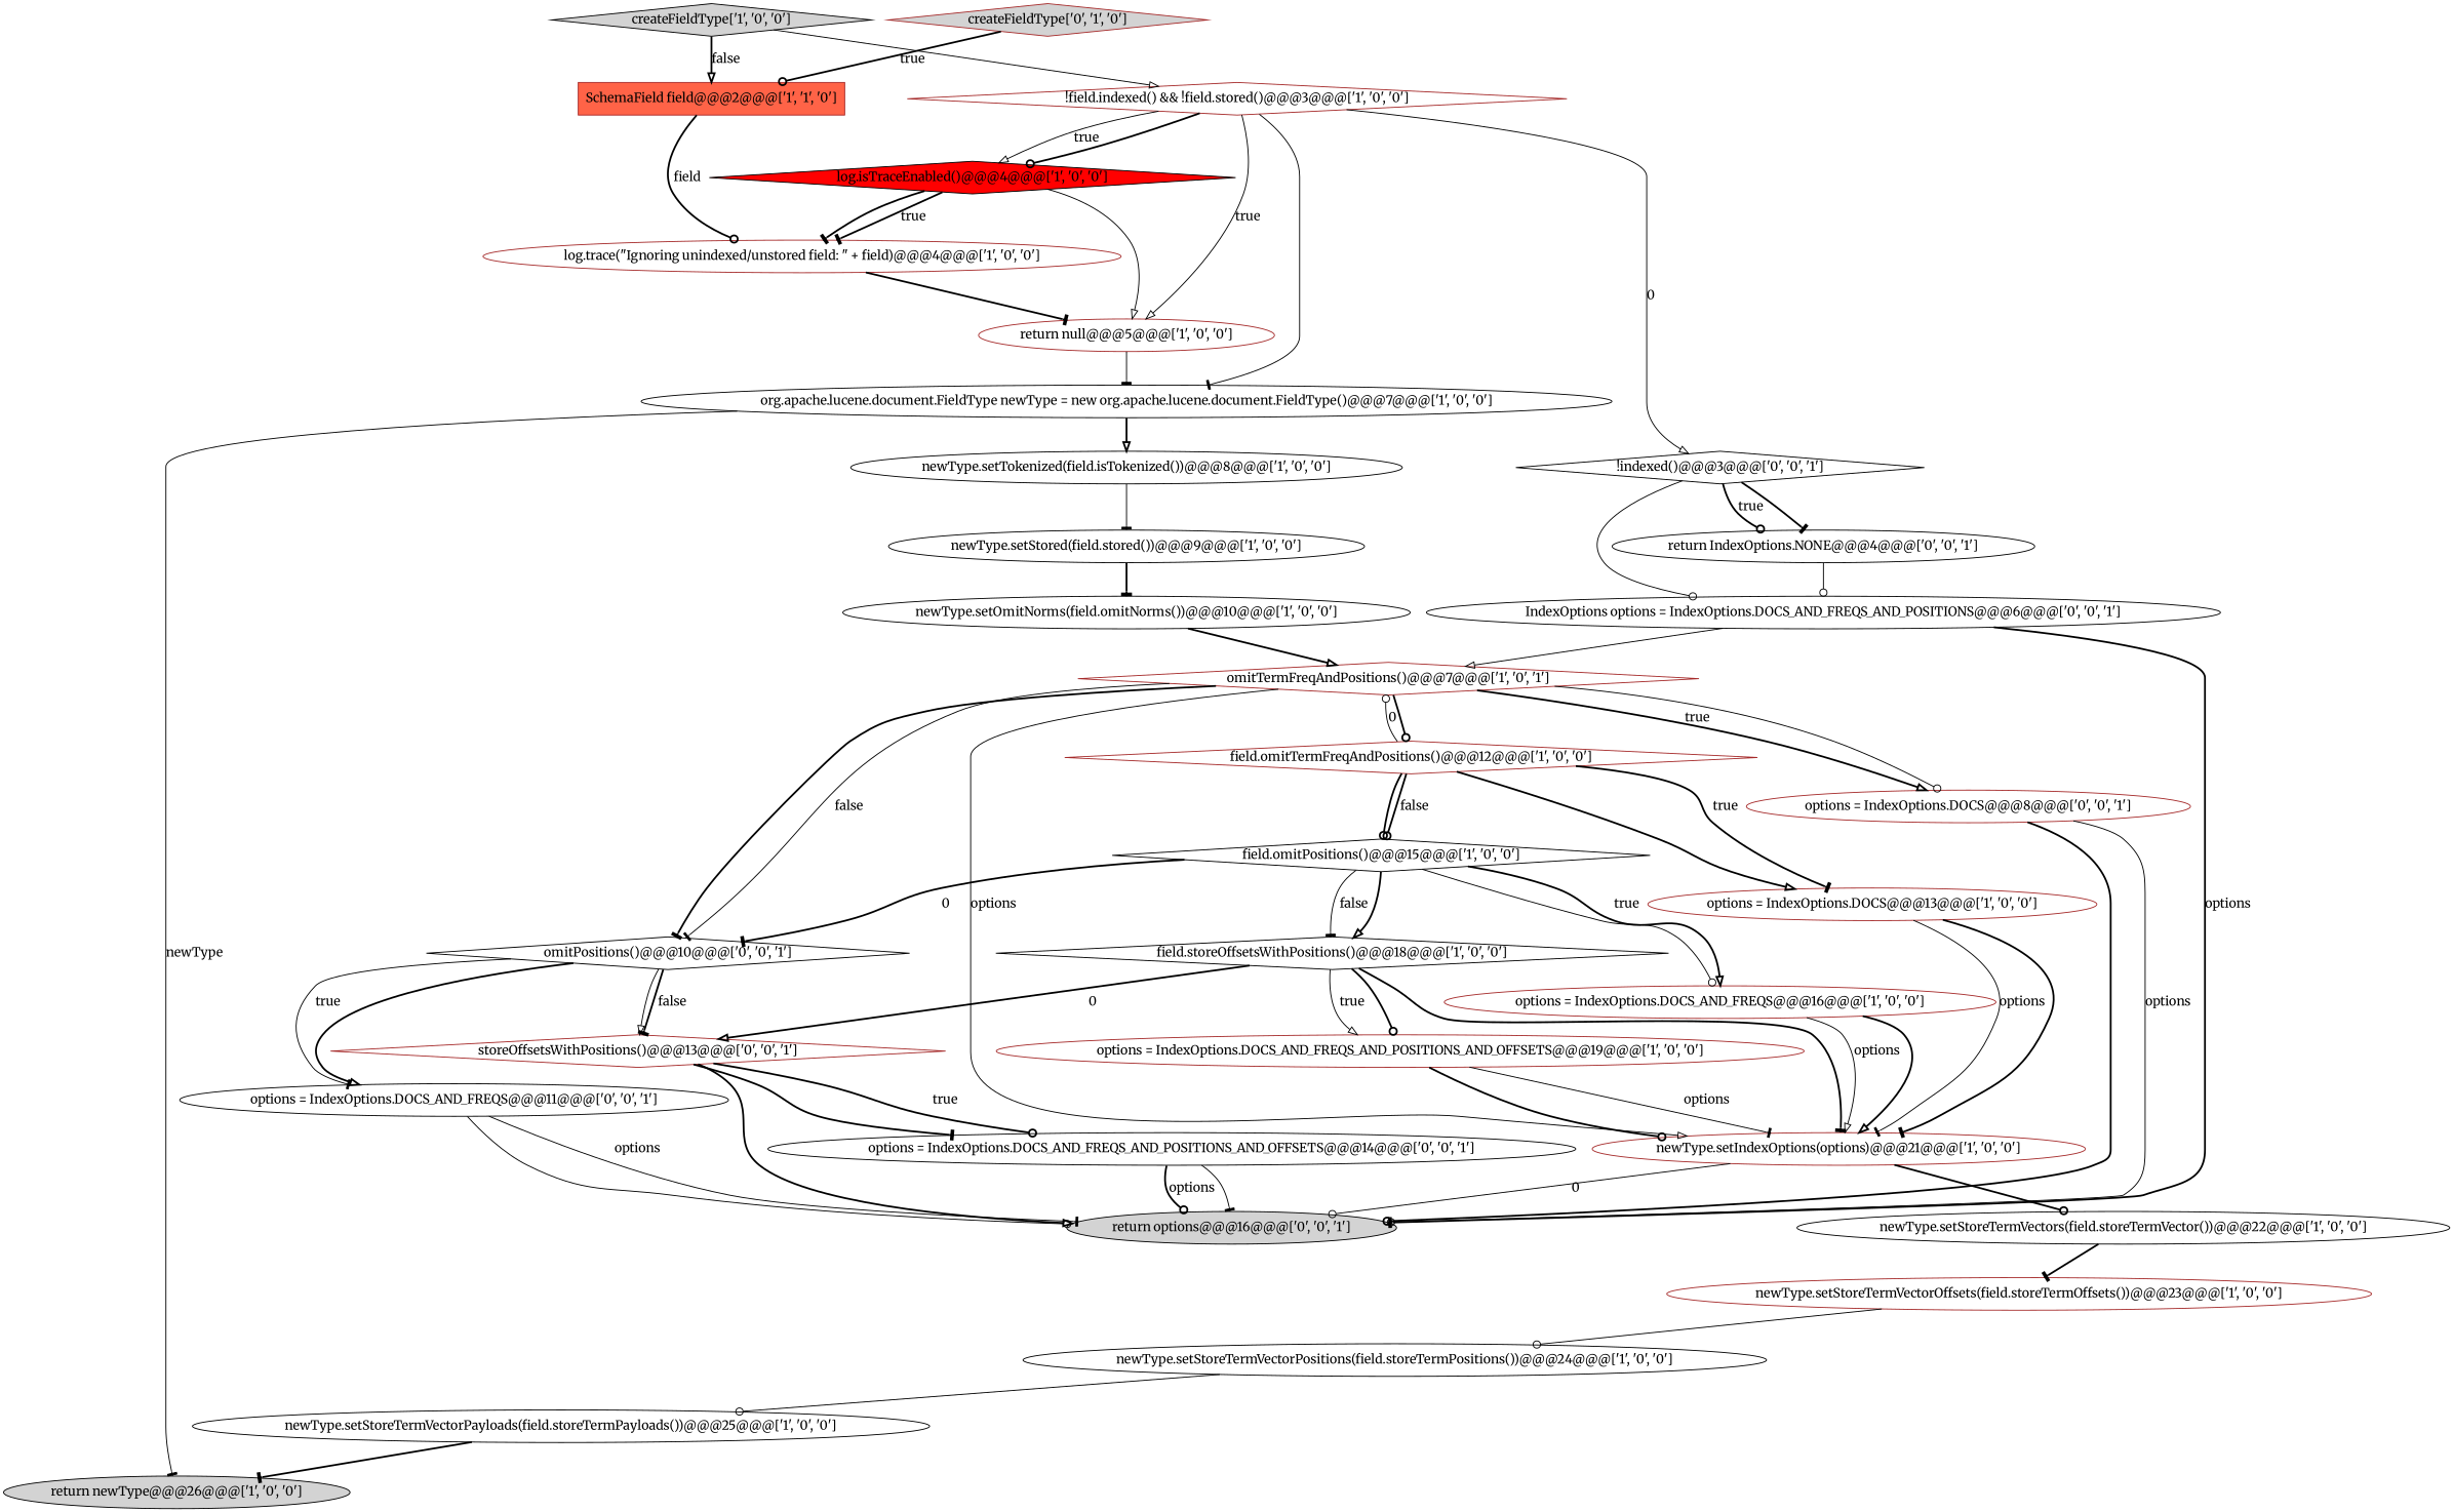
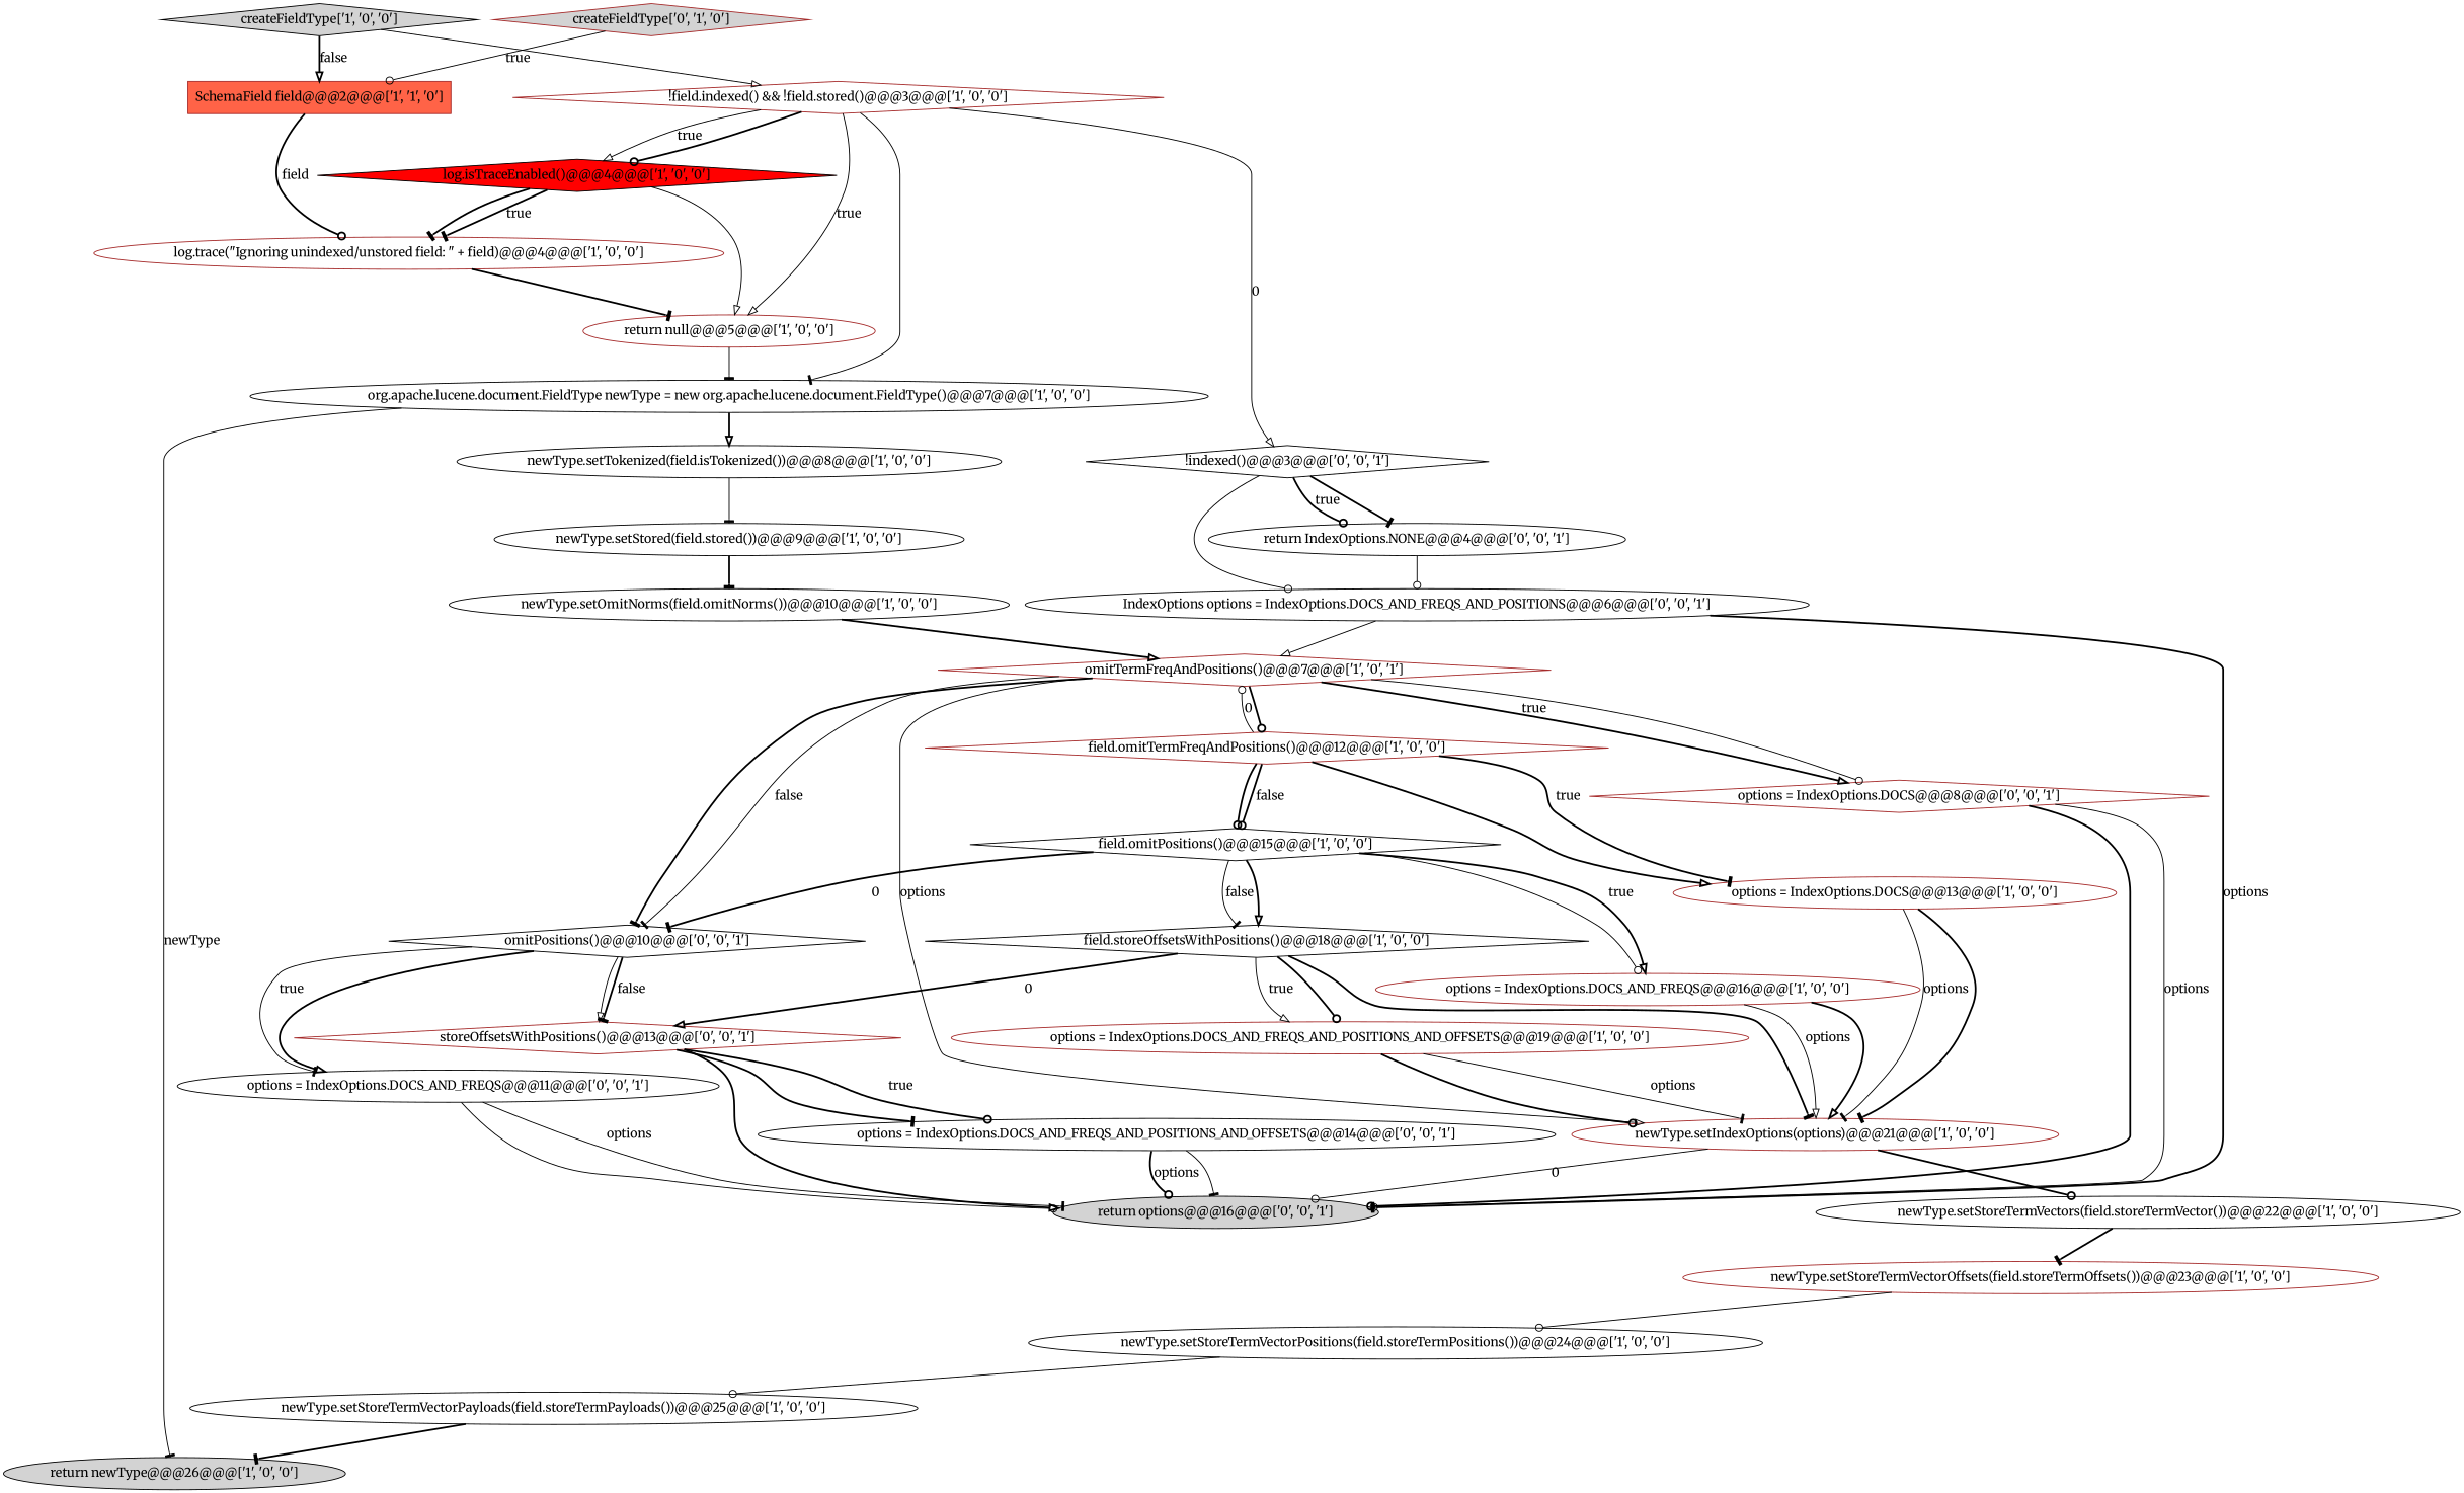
  digraph {
    fontname=Merriweather
    node [color=black fillcolor=white fontname=Merriweather shape=ellipse style=filled]
    edge [arrowhead=tee fontname=Merriweather style=bold]
    n1 [color=brown label="newType.setStoreTermVectorOffsets(field.storeTermOffsets())@@@23@@@['1', '0', '0']"]
    n2 [label="newType.setStoreTermVectorPositions(field.storeTermPositions())@@@24@@@['1', '0', '0']"]
    n3 [label="newType.setStoreTermVectorPayloads(field.storeTermPayloads())@@@25@@@['1', '0', '0']"]
    n4 [color=brown label="options = IndexOptions.DOCS@@@13@@@['1', '0', '0']"]
    n5 [color=brown label="newType.setIndexOptions(options)@@@21@@@['1', '0', '0']"]
    n6 [label="newType.setStoreTermVectors(field.storeTermVector())@@@22@@@['1', '0', '0']"]
    n7 [fillcolor=lightgray label="return options@@@16@@@['0', '0', '1']"]
    n8 [color=brown label="omitTermFreqAndPositions()@@@7@@@['1', '0', '1']" shape=diamond]
    n9 [label="omitPositions()@@@10@@@['0', '0', '1']" shape=diamond]
-   n10 [color=brown label="options = IndexOptions.DOCS@@@8@@@['0', '0', '1']"]
+   n10 [color=brown label="options = IndexOptions.DOCS@@@8@@@['0', '0', '1']" shape=diamond]
    n11 [color=brown label="field.omitTermFreqAndPositions()@@@12@@@['1', '0', '0']" shape=diamond]
    n12 [color=brown label="storeOffsetsWithPositions()@@@13@@@['0', '0', '1']" shape=diamond]
    n13 [label="options = IndexOptions.DOCS_AND_FREQS@@@11@@@['0', '0', '1']"]
    n14 [label="field.omitPositions()@@@15@@@['1', '0', '0']" shape=diamond]
    n15 [color=brown fillcolor=tomato label="SchemaField field@@@2@@@['1', '1', '0']" shape=box]
    n16 [color=brown label="log.trace(\"Ignoring unindexed/unstored field: \" + field)@@@4@@@['1', '0', '0']"]
    n17 [color=brown label="return null@@@5@@@['1', '0', '0']"]
    n18 [label="options = IndexOptions.DOCS_AND_FREQS_AND_POSITIONS_AND_OFFSETS@@@14@@@['0', '0', '1']"]
    n19 [fillcolor=lightgray label="return newType@@@26@@@['1', '0', '0']"]
    n20 [color=brown label="options = IndexOptions.DOCS_AND_FREQS@@@16@@@['1', '0', '0']"]
    n21 [label="field.storeOffsetsWithPositions()@@@18@@@['1', '0', '0']" shape=diamond]
    n22 [color=brown label="options = IndexOptions.DOCS_AND_FREQS_AND_POSITIONS_AND_OFFSETS@@@19@@@['1', '0', '0']"]
    n23 [label="newType.setTokenized(field.isTokenized())@@@8@@@['1', '0', '0']"]
    n24 [label="newType.setStored(field.stored())@@@9@@@['1', '0', '0']"]
    n25 [label="newType.setOmitNorms(field.omitNorms())@@@10@@@['1', '0', '0']"]
    n26 [label="return IndexOptions.NONE@@@4@@@['0', '0', '1']"]
    n27 [label="IndexOptions options = IndexOptions.DOCS_AND_FREQS_AND_POSITIONS@@@6@@@['0', '0', '1']"]
    n28 [label="org.apache.lucene.document.FieldType newType = new org.apache.lucene.document.FieldType()@@@7@@@['1', '0', '0']"]
    n29 [label="!indexed()@@@3@@@['0', '0', '1']" shape=diamond]
    n30 [fillcolor=red label="log.isTraceEnabled()@@@4@@@['1', '0', '0']" shape=diamond]
    n31 [fillcolor=lightgray label="createFieldType['1', '0', '0']" shape=diamond]
    n32 [color=brown label="!field.indexed() && !field.stored()@@@3@@@['1', '0', '0']" shape=diamond]
    n33 [color=brown fillcolor=lightgray label="createFieldType['0', '1', '0']" shape=diamond]
    n1 -> n2 [arrowhead=odot style=solid]
    n2 -> n3 [arrowhead=odot style=solid]
    n3 -> n19
    n4 -> n5 [label=options style=solid]
    n4 -> n5
    n5 -> n6 [arrowhead=odot]
    n5 -> n7 [arrowhead=odot label=0 style=solid]
    n6 -> n1
    n8 -> n5 [arrowhead=onormal label=options style=solid]
    n8 -> n9 [label=false style=solid]
    n8 -> n9
    n8 -> n10 [arrowhead=onormal label=true]
    n8 -> n10 [arrowhead=odot style=solid]
    n8 -> n11 [arrowhead=odot]
    n9 -> n12 [arrowhead=onormal style=solid]
    n9 -> n12 [label=false]
    n9 -> n13 [arrowhead=onormal]
    n9 -> n13 [label=true style=solid]
    n10 -> n7 [arrowhead=odot label=options style=solid]
    n10 -> n7 [arrowhead=odot]
    n11 -> n4 [label=true]
    n11 -> n4 [arrowhead=onormal]
    n11 -> n8 [arrowhead=odot label=0 style=solid]
    n11 -> n14 [arrowhead=odot label=false]
    n11 -> n14 [arrowhead=odot]
    n12 -> n7 [arrowhead=onormal]
    n12 -> n18 [arrowhead=odot label=true]
    n12 -> n18
    n13 -> n7 [label=options style=solid]
    n13 -> n7 [arrowhead=odot style=solid]
    n14 -> n9 [label=0]
    n14 -> n20 [arrowhead=odot style=solid]
    n14 -> n20 [arrowhead=onormal label=true]
    n14 -> n21 [label=false style=solid]
    n14 -> n21 [arrowhead=onormal]
    n15 -> n16 [arrowhead=odot label=field]
    n16 -> n17
    n17 -> n28 [style=solid]
    n18 -> n7 [style=solid]
    n18 -> n7 [arrowhead=odot label=options]
    n20 -> n5 [arrowhead=onormal label=options style=solid]
    n20 -> n5 [arrowhead=onormal]
    n21 -> n5
    n21 -> n12 [arrowhead=onormal label=0]
    n21 -> n22 [arrowhead=odot]
    n21 -> n22 [arrowhead=onormal label=true style=solid]
    n22 -> n5 [label=options style=solid]
    n22 -> n5 [arrowhead=odot]
    n23 -> n24 [style=solid]
    n24 -> n25
    n25 -> n8 [arrowhead=onormal]
    n26 -> n27 [arrowhead=odot style=solid]
    n27 -> n7 [label=options]
    n27 -> n8 [arrowhead=onormal style=solid]
    n28 -> n19 [label=newType style=solid]
    n28 -> n23 [arrowhead=onormal]
    n29 -> n26
    n29 -> n26 [arrowhead=odot label=true]
    n29 -> n27 [arrowhead=odot style=solid]
    n30 -> n16
    n30 -> n16 [label=true]
    n30 -> n17 [arrowhead=onormal style=solid]
    n31 -> n15 [arrowhead=onormal label=false]
    n31 -> n32 [arrowhead=onormal style=solid]
    n32 -> n17 [arrowhead=onormal label=true style=solid]
    n32 -> n28 [style=solid]
    n32 -> n29 [arrowhead=onormal label=0 style=solid]
    n32 -> n30 [arrowhead=odot]
    n32 -> n30 [arrowhead=onormal label=true style=solid]
-   n33 -> n15 [arrowhead=odot label=true]
+   n33 -> n15 [arrowhead=odot label=true style=solid]
  }
